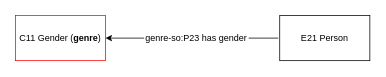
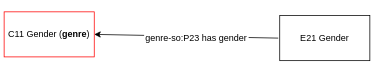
  <mxCell id="0" />
  <mxCell id="1" parent="0" />
- <mxCell id="2" value="E21 Person" style="rounded=0;whiteSpace=wrap;html=1;" parent="1" vertex="1"><mxGeometry x="372" y="20" width="120" height="60" as="geometry" /></mxCell>
- <mxCell id="3" value="C11 Gender (&lt;b&gt;genre&lt;/b&gt;)" style="rounded=0;whiteSpace=wrap;html=1;strokeColor=#FF0000;" parent="1" vertex="1"><mxGeometry x="20" y="20" width="120" height="60" as="geometry" /></mxCell>
+ <mxCell id="2" value="E21 Gender" style="rounded=0;whiteSpace=wrap;html=1;" parent="1" vertex="1"><mxGeometry x="372" y="20" width="120" height="60" as="geometry" /></mxCell>
+ <mxCell id="3" value="C11 Gender (&lt;b&gt;genre&lt;/b&gt;)" style="rounded=0;whiteSpace=wrap;html=1;strokeColor=#FF0000;" parent="1" vertex="1"><mxGeometry x="5" y="15" width="120" height="60" as="geometry" /></mxCell>
  <mxCell id="4" value="" style="endArrow=classic;html=1;rounded=0;entryX=1;entryY=0.5;entryDx=0;entryDy=0;" parent="1" target="3" edge="1"><mxGeometry width="50" height="50" relative="1" as="geometry"><mxPoint x="370" y="50" as="sourcePoint" /><mxPoint x="160" y="-40" as="targetPoint" /></mxGeometry></mxCell>
  <mxCell id="5" value="genre-so:P23 has gender" style="rounded=0;whiteSpace=wrap;html=1;strokeColor=#FFFFFF;" parent="1" vertex="1"><mxGeometry x="192" y="30" width="138" height="40" as="geometry" /></mxCell>
